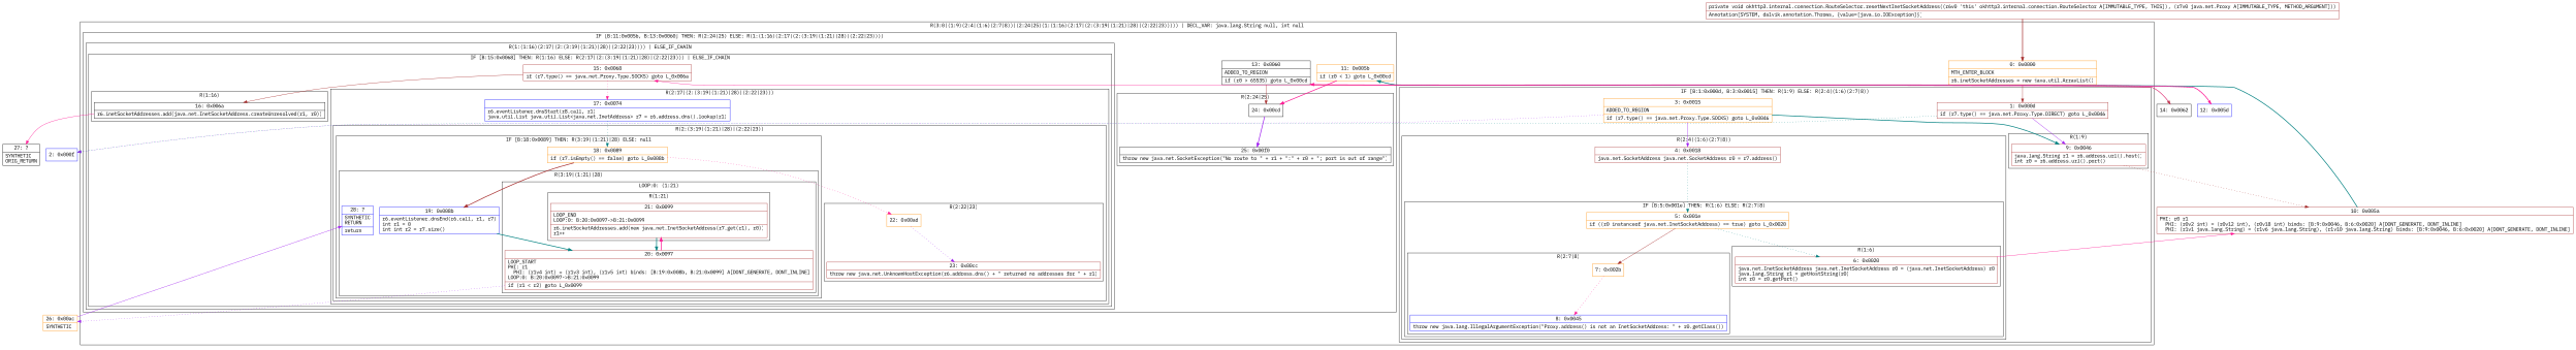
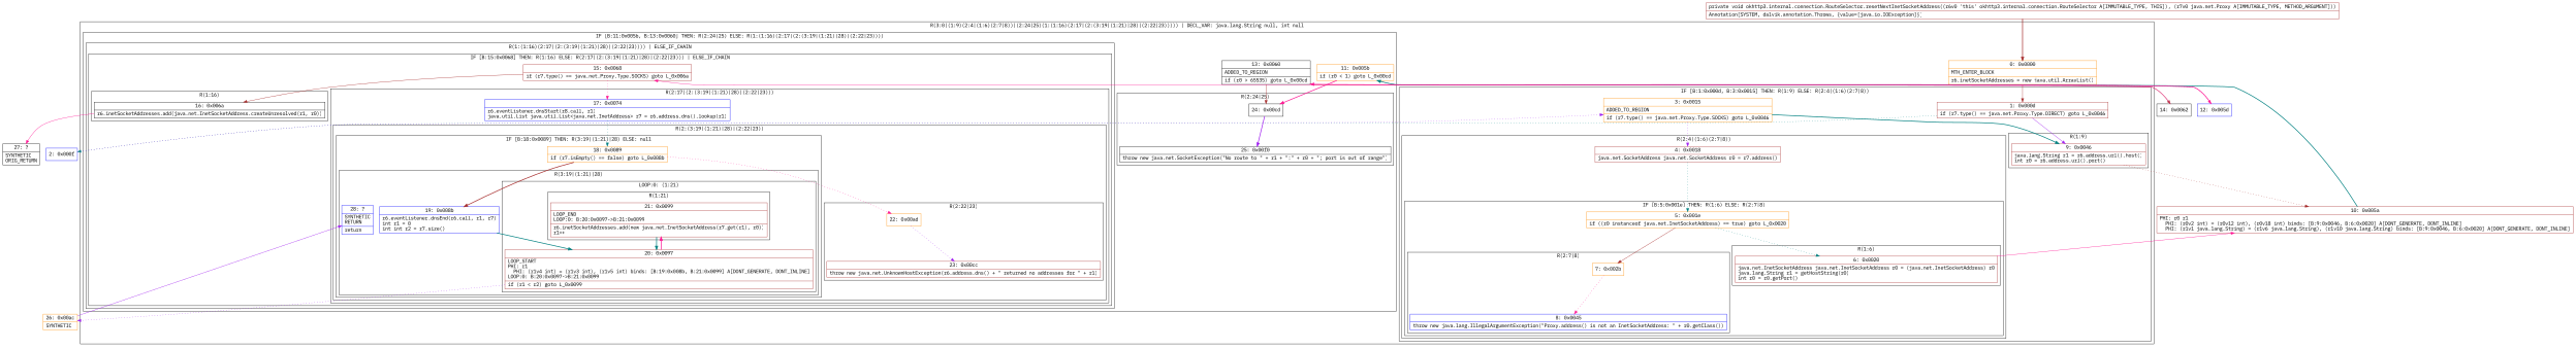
  digraph {
    fontname="IBM Plex Mono"
    node [color=brown fontname="IBM Plex Mono" shape=record]
    edge [color=deeppink fontname="IBM Plex Mono" style=dotted]
    n1 [label="{9\:\ 0x0046|java.lang.String r1 = r6.address.url().host()\lint r0 = r6.address.url().port()\l}"]
    n2 [label="{6\:\ 0x0020|java.net.InetSocketAddress java.net.InetSocketAddress r0 = (java.net.InetSocketAddress) r0\ljava.lang.String r1 = getHostString(r0)\lint r0 = r0.getPort()\l}"]
    n3 [color=darkorange label="{7\:\ 0x002b}"]
    n4 [color=blue label="{8\:\ 0x0045|throw new java.lang.IllegalArgumentException(\"Proxy.address() is not an InetSocketAddress: \" + r0.getClass())\l}"]
    n5 [color=darkorange label="{5\:\ 0x001e|if ((r0 instanceof java.net.InetSocketAddress) == true) goto L_0x0020\l}"]
    n6 [label="{4\:\ 0x0018|java.net.SocketAddress java.net.SocketAddress r0 = r7.address()\l}"]
    n7 [label="{1\:\ 0x000d|if (r7.type() == java.net.Proxy.Type.DIRECT) goto L_0x0046\l}"]
    n8 [color=darkorange label="{3\:\ 0x0015|ADDED_TO_REGION\l|if (r7.type() == java.net.Proxy.Type.SOCKS) goto L_0x0046\l}"]
    n9 [color=black label="{24\:\ 0x00cd}"]
    n10 [color=black label="{25\:\ 0x00f0|throw new java.net.SocketException(\"No route to \" + r1 + \":\" + r0 + \"; port is out of range\")\l}"]
    n11 [color=black label="{16\:\ 0x006a|r6.inetSocketAddresses.add(java.net.InetSocketAddress.createUnresolved(r1, r0))\l}"]
    n12 [label="{21\:\ 0x0099|LOOP_END\lLOOP:0: B:20:0x0097\-\>B:21:0x0099\l|r6.inetSocketAddresses.add(new java.net.InetSocketAddress(r7.get(r1), r0))\lr1++\l}"]
    n13 [label="{20\:\ 0x0097|LOOP_START\lPHI: r1 \l  PHI: (r1v4 int) = (r1v3 int), (r1v5 int) binds: [B:19:0x008b, B:21:0x0099] A[DONT_GENERATE, DONT_INLINE]\lLOOP:0: B:20:0x0097\-\>B:21:0x0099\l|if (r1 \< r2) goto L_0x0099\l}"]
    n14 [color=blue label="{19\:\ 0x008b|r6.eventListener.dnsEnd(r6.call, r1, r7)\lint r1 = 0\lint int r2 = r7.size()\l}"]
    n15 [color=blue label="{28\:\ ?|SYNTHETIC\lRETURN\l|return\l}"]
    n16 [color=darkorange label="{18\:\ 0x0089|if (r7.isEmpty() == false) goto L_0x008b\l}"]
    n17 [color=darkorange label="{22\:\ 0x00ad}"]
    n18 [label="{23\:\ 0x00cc|throw new java.net.UnknownHostException(r6.address.dns() + \" returned no addresses for \" + r1)\l}"]
    n19 [color=blue label="{17\:\ 0x0074|r6.eventListener.dnsStart(r8.call, r1)\ljava.util.List java.util.List\<java.net.InetAddress\> r7 = r6.address.dns().lookup(r1)\l}"]
    n20 [label="{15\:\ 0x0068|if (r7.type() == java.net.Proxy.Type.SOCKS) goto L_0x006a\l}"]
    n21 [color=darkorange label="{11\:\ 0x005b|if (r0 \< 1) goto L_0x00cd\l}"]
    n22 [color=black label="{13\:\ 0x0060|ADDED_TO_REGION\l|if (r0 \> 65535) goto L_0x00cd\l}"]
    n23 [color=darkorange label="{0\:\ 0x0000|MTH_ENTER_BLOCK\l|r6.inetSocketAddresses = new java.util.ArrayList()\l}"]
    n24 [label="{10\:\ 0x005a|PHI: r0 r1 \l  PHI: (r0v2 int) = (r0v12 int), (r0v18 int) binds: [B:9:0x0046, B:6:0x0020] A[DONT_GENERATE, DONT_INLINE]\l  PHI: (r1v1 java.lang.String) = (r1v6 java.lang.String), (r1v10 java.lang.String) binds: [B:9:0x0046, B:6:0x0020] A[DONT_GENERATE, DONT_INLINE]\l}"]
    n25 [color=blue label="{2\:\ 0x000f}"]
    n26 [color=black label="{27\:\ ?|SYNTHETIC\lORIG_RETURN\l}"]
    n27 [color=darkorange label="{26\:\ 0x00ac|SYNTHETIC\l}"]
    n28 [color=blue label="{12\:\ 0x005d}"]
    n29 [color=black label="{14\:\ 0x0062}"]
    n30 [label="{private void okhttp3.internal.connection.RouteSelector.resetNextInetSocketAddress((r6v0 'this' okhttp3.internal.connection.RouteSelector A[IMMUTABLE_TYPE, THIS]), (r7v0 java.net.Proxy A[IMMUTABLE_TYPE, METHOD_ARGUMENT]))  | Annotation[SYSTEM, dalvik.annotation.Throws, \{value=[java.io.IOException]\}]\l}"]
    subgraph cluster_1 {
      label="R(3:0|(1:9)(2:4|(1:6)(2:7|8))|(2:24|25)(1:(1:16)(2:17|(2:(3:19|(1:21)|28)|(2:22|23))))) | DECL_VAR: java.lang.String null, int null\l"
      n23
      subgraph cluster_2 {
        label="IF [B:1:0x000d, B:3:0x0015] THEN: R(1:9) ELSE: R(2:4|(1:6)(2:7|8))"
        n7
        n8
        subgraph cluster_3 {
          label="R(1:9)"
          n1
        }
        subgraph cluster_4 {
          label="R(2:4|(1:6)(2:7|8))"
          n6
          subgraph cluster_5 {
            label="IF [B:5:0x001e] THEN: R(1:6) ELSE: R(2:7|8)"
            n5
            subgraph cluster_6 {
              label="R(1:6)"
              n2
            }
            subgraph cluster_7 {
              label="R(2:7|8)"
              n3
              n4
            }
          }
        }
      }
      subgraph cluster_8 {
        label="IF [B:11:0x005b, B:13:0x0060] THEN: R(2:24|25) ELSE: R(1:(1:16)(2:17|(2:(3:19|(1:21)|28)|(2:22|23))))"
        n21
        n22
        subgraph cluster_9 {
          label="R(2:24|25)"
          n9
          n10
        }
        subgraph cluster_10 {
          label="R(1:(1:16)(2:17|(2:(3:19|(1:21)|28)|(2:22|23)))) | ELSE_IF_CHAIN\l"
          subgraph cluster_11 {
            label="IF [B:15:0x0068] THEN: R(1:16) ELSE: R(2:17|(2:(3:19|(1:21)|28)|(2:22|23))) | ELSE_IF_CHAIN\l"
            n20
            subgraph cluster_12 {
              label="R(1:16)"
              n11
            }
            subgraph cluster_13 {
              label="R(2:17|(2:(3:19|(1:21)|28)|(2:22|23)))"
              n19
              subgraph cluster_14 {
                label="R(2:(3:19|(1:21)|28)|(2:22|23))"
                subgraph cluster_15 {
                  label="IF [B:18:0x0089] THEN: R(3:19|(1:21)|28) ELSE: null"
                  n16
                  subgraph cluster_16 {
                    label="R(3:19|(1:21)|28)"
                    n14
                    n15
                    subgraph cluster_17 {
                      label="LOOP:0: (1:21)"
                      n13
                      subgraph cluster_18 {
                        label="R(1:21)"
                        n12
                      }
                    }
                  }
                }
                subgraph cluster_19 {
                  label="R(2:22|23)"
                  n17
                  n18
                }
              }
            }
          }
        }
      }
    }
    n1 -> n24 [color=brown]
    n2 -> n24 [style=solid]
    n3 -> n4
    n5 -> n2 [color=teal]
    n5 -> n3 [color=brown style=solid]
    n6 -> n5 [color=teal]
    n7 -> n1 [color=purple style=solid]
    n7 -> n25 [color=teal]
    n8 -> n1 [color=teal style=bold]
-   n8 -> n6 [color=purple style=solid]
+   n8 -> n6 [color=purple]
    n9 -> n10 [color=purple style=bold]
    n11 -> n26 [style=solid]
    n12 -> n13 [color=teal style=bold]
    n13 -> n12 [style=bold]
    n13 -> n27 [color=purple]
    n14 -> n13 [color=teal style=bold]
    n16 -> n14 [color=brown style=bold]
    n16 -> n17
    n17 -> n18 [color=purple]
    n19 -> n16 [color=teal]
    n20 -> n11 [color=brown style=solid]
    n20 -> n19
    n21 -> n9 [style=bold]
    n21 -> n28
    n22 -> n9 [color=brown style=solid]
    n22 -> n29 [color=brown style=solid]
    n23 -> n7 [color=brown style=solid]
    n24 -> n21 [color=teal style=bold]
-   n8 -> n25 [color=purple]
+   n25 -> n8 [color=purple]
    n27 -> n15 [color=purple style=solid]
    n28 -> n22 [style=bold]
    n29 -> n20 [style=solid]
    n30 -> n23 [color=brown style=bold]
  }
